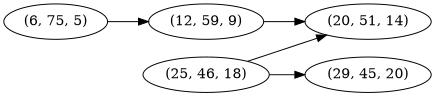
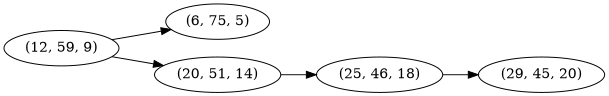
  digraph {
    rankdir=LR
    n1 [label="(6, 75, 5)"]
    "(12, 59, 9)"
    "(20, 51, 14)"
    "(25, 46, 18)"
    n5 [label="(29, 45, 20)"]
-   n1 -> "(12, 59, 9)"
+   "(12, 59, 9)" -> n1
    "(12, 59, 9)" -> "(20, 51, 14)"
-   "(25, 46, 18)" -> "(20, 51, 14)"
+   "(20, 51, 14)" -> "(25, 46, 18)"
    "(25, 46, 18)" -> n5
  }
